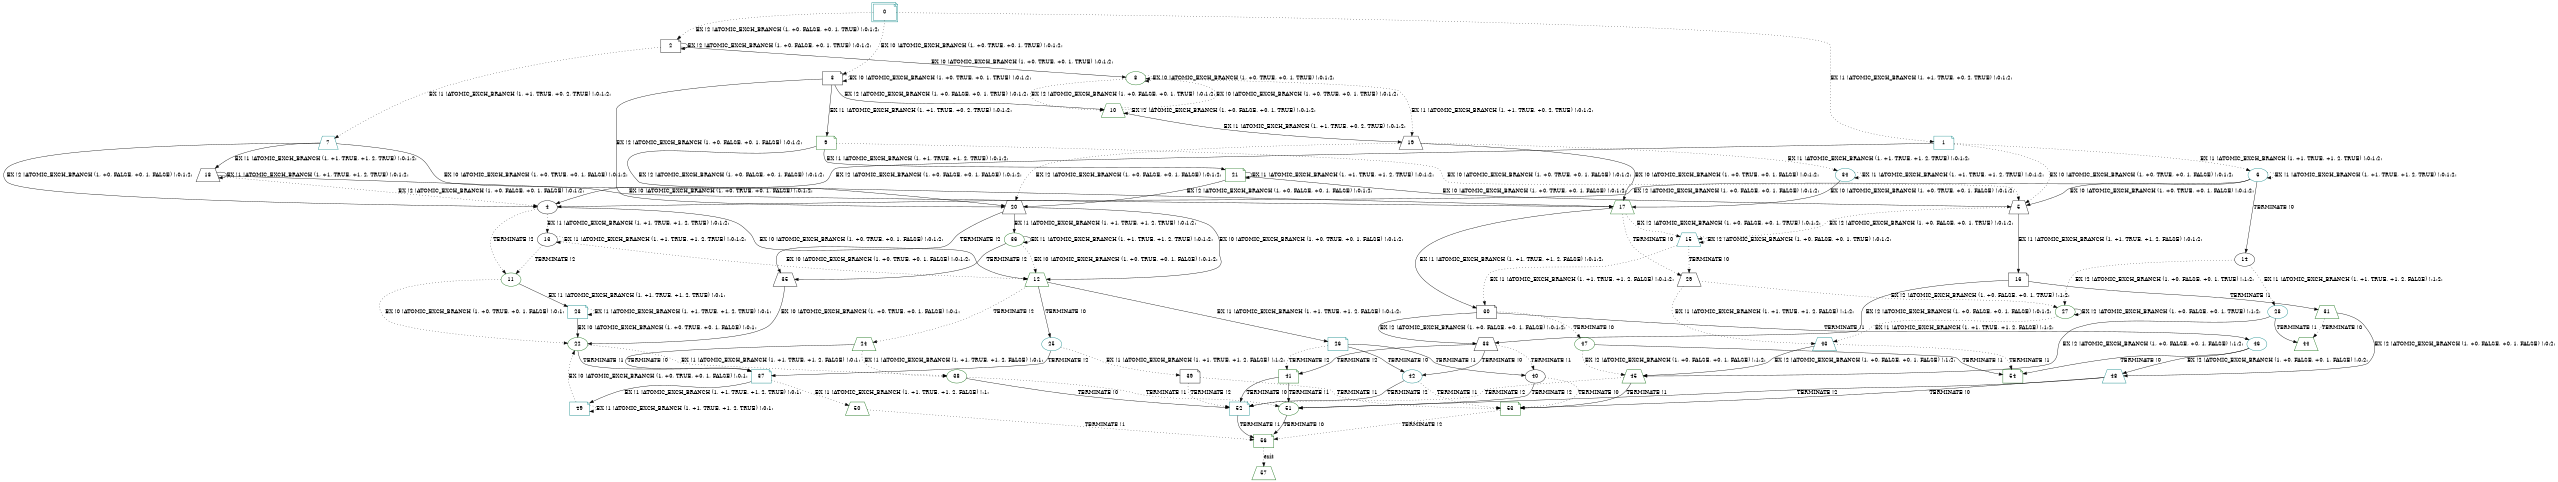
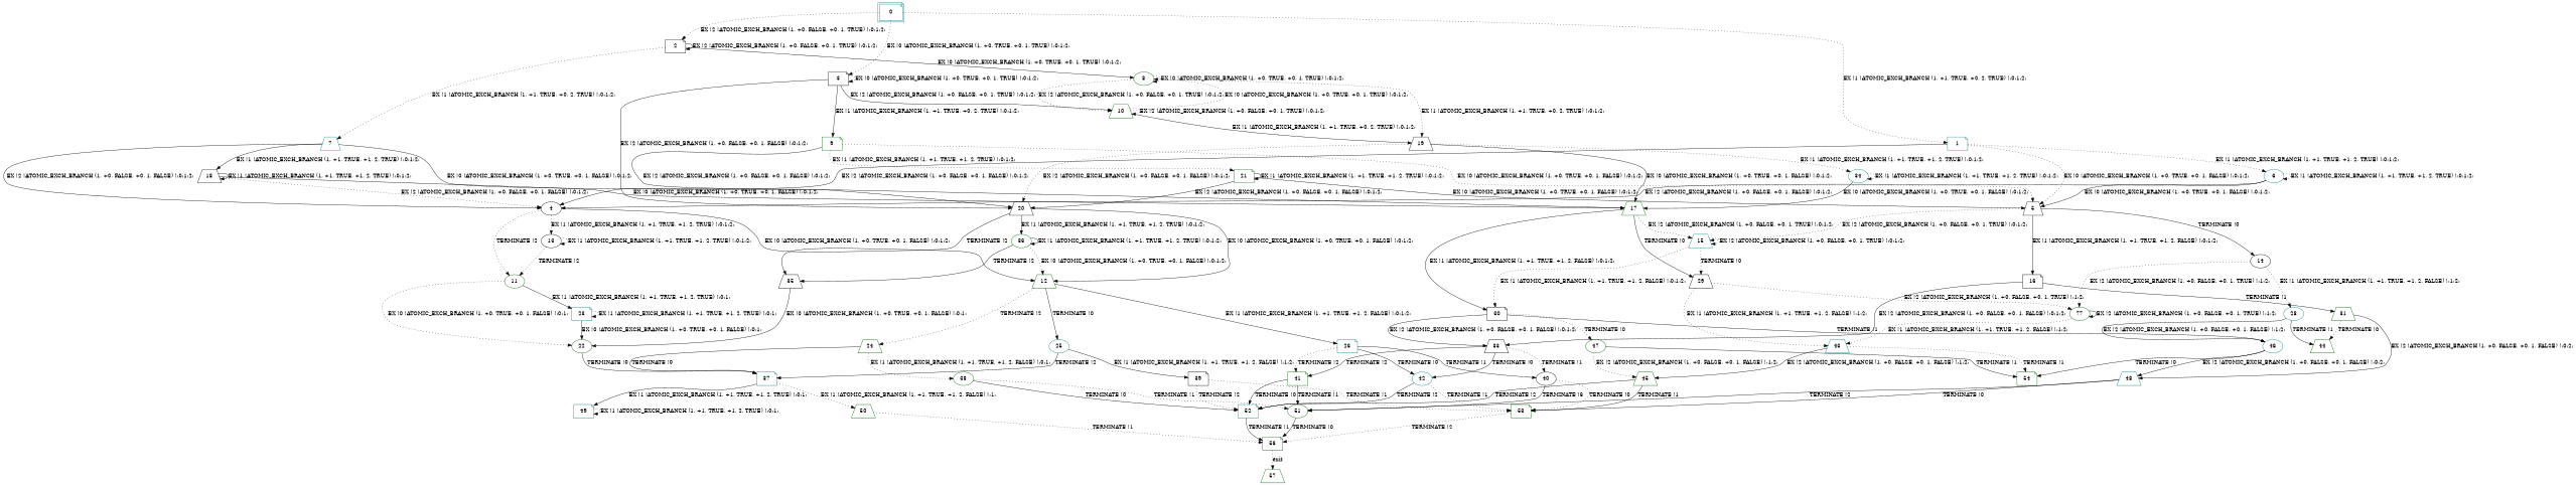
  digraph {
    node [color=darkgreen shape=trapezium]
    edge [style=solid]
    0 [color=teal peripheries=2 shape=note]
    1 [color=teal shape=note]
    2 [color=black shape=note]
    3 [color=black shape=note]
    4 [color=black shape=ellipse]
    5 [color=black]
    6 [color=teal shape=ellipse]
    7 [color=teal]
    8 [shape=ellipse]
    9 [shape=note]
    10
    20 [color=black]
    11 [shape=ellipse]
    12
    13 [color=black shape=ellipse]
    14 [color=black shape=ellipse]
    15 [color=teal]
    16 [color=black shape=note]
    17
    18 [color=black]
    19 [color=black]
    21 [shape=note]
    22 [shape=ellipse]
    23 [color=teal shape=note]
    24
    25 [color=teal shape=ellipse]
    26 [color=teal shape=note]
-   27 [shape=ellipse]
+   27 [shape=ellipse label=77]
    28 [color=teal shape=ellipse]
    29 [color=black]
    30 [color=black shape=note]
    31
    33 [color=black]
    34 [color=teal shape=ellipse]
    35 [color=black]
    36 [shape=ellipse]
    37 [color=teal shape=note]
    38 [shape=ellipse]
    39 [color=black shape=note]
    40 [color=black shape=ellipse]
    41 [shape=note]
    42 [color=teal shape=ellipse]
    43 [color=teal]
    44
    45
    46 [color=teal shape=ellipse]
    47 [shape=ellipse]
    48 [color=teal]
    49 [color=teal shape=note]
    50
    51 [shape=ellipse]
    52 [color=teal shape=note]
    53 [shape=note]
    54 [shape=note]
    56 [shape=note]
    57
    0 -> 1 [label="EX !1 !ATOMIC_EXCH_BRANCH (1, +1, TRUE, +0, 2, TRUE) !:0:1:2:" style=dotted]
    0 -> 2 [label="EX !2 !ATOMIC_EXCH_BRANCH (1, +0, FALSE, +0, 1, TRUE) !:0:1:2:" style=dotted]
    0 -> 3 [label="EX !0 !ATOMIC_EXCH_BRANCH (1, +0, TRUE, +0, 1, TRUE) !:0:1:2:" style=dotted]
    1 -> 4 [label="EX !2 !ATOMIC_EXCH_BRANCH (1, +0, FALSE, +0, 1, FALSE) !:0:1:2:"]
    1 -> 5 [label="EX !0 !ATOMIC_EXCH_BRANCH (1, +0, TRUE, +0, 1, FALSE) !:0:1:2:" style=dotted]
    1 -> 6 [label="EX !1 !ATOMIC_EXCH_BRANCH (1, +1, TRUE, +1, 2, TRUE) !:0:1:2:" style=dotted]
    2 -> 2 [label="EX !2 !ATOMIC_EXCH_BRANCH (1, +0, FALSE, +0, 1, TRUE) !:0:1:2:"]
    2 -> 7 [label="EX !1 !ATOMIC_EXCH_BRANCH (1, +1, TRUE, +0, 2, TRUE) !:0:1:2:" style=dotted]
    2 -> 8 [label="EX !0 !ATOMIC_EXCH_BRANCH (1, +0, TRUE, +0, 1, TRUE) !:0:1:2:"]
    3 -> 3 [label="EX !0 !ATOMIC_EXCH_BRANCH (1, +0, TRUE, +0, 1, TRUE) !:0:1:2:" style=dotted]
    3 -> 9 [label="EX !1 !ATOMIC_EXCH_BRANCH (1, +1, TRUE, +0, 2, TRUE) !:0:1:2:"]
    3 -> 10 [label="EX !2 !ATOMIC_EXCH_BRANCH (1, +0, FALSE, +0, 1, TRUE) !:0:1:2:"]
    3 -> 20 [label="EX !2 !ATOMIC_EXCH_BRANCH (1, +0, FALSE, +0, 1, FALSE) !:0:1:2:"]
    4 -> 11 [label="TERMINATE !2" style=dotted]
    4 -> 12 [label="EX !0 !ATOMIC_EXCH_BRANCH (1, +0, TRUE, +0, 1, FALSE) !:0:1:2:"]
    4 -> 13 [label="EX !1 !ATOMIC_EXCH_BRANCH (1, +1, TRUE, +1, 2, TRUE) !:0:1:2:" style=dotted]
-   6 -> 14 [label="TERMINATE !0"]
+   5 -> 14 [label="TERMINATE !0"]
    5 -> 15 [label="EX !2 !ATOMIC_EXCH_BRANCH (1, +0, FALSE, +0, 1, TRUE) !:0:1:2:" style=dotted]
    5 -> 16 [label="EX !1 !ATOMIC_EXCH_BRANCH (1, +1, TRUE, +1, 2, FALSE) !:0:1:2:"]
    6 -> 4 [label="EX !2 !ATOMIC_EXCH_BRANCH (1, +0, FALSE, +0, 1, FALSE) !:0:1:2:"]
    6 -> 5 [label="EX !0 !ATOMIC_EXCH_BRANCH (1, +0, TRUE, +0, 1, FALSE) !:0:1:2:"]
    6 -> 6 [label="EX !1 !ATOMIC_EXCH_BRANCH (1, +1, TRUE, +1, 2, TRUE) !:0:1:2:" style=dotted]
    7 -> 4 [label="EX !2 !ATOMIC_EXCH_BRANCH (1, +0, FALSE, +0, 1, FALSE) !:0:1:2:"]
    7 -> 17 [label="EX !0 !ATOMIC_EXCH_BRANCH (1, +0, TRUE, +0, 1, FALSE) !:0:1:2:"]
    7 -> 18 [label="EX !1 !ATOMIC_EXCH_BRANCH (1, +1, TRUE, +1, 2, TRUE) !:0:1:2:"]
    8 -> 8 [label="EX !0 !ATOMIC_EXCH_BRANCH (1, +0, TRUE, +0, 1, TRUE) !:0:1:2:" style=dotted]
    8 -> 10 [label="EX !2 !ATOMIC_EXCH_BRANCH (1, +0, FALSE, +0, 1, TRUE) !:0:1:2:" style=dotted]
    8 -> 19 [label="EX !1 !ATOMIC_EXCH_BRANCH (1, +1, TRUE, +0, 2, TRUE) !:0:1:2:" style=dotted]
    9 -> 5 [label="EX !0 !ATOMIC_EXCH_BRANCH (1, +0, TRUE, +0, 1, FALSE) !:0:1:2:" style=dotted]
    9 -> 20 [label="EX !2 !ATOMIC_EXCH_BRANCH (1, +0, FALSE, +0, 1, FALSE) !:0:1:2:"]
-   9 -> 21 [label="EX !1 !ATOMIC_EXCH_BRANCH (1, +1, TRUE, +1, 2, TRUE) !:0:1:2:"]
+   9 -> 21 [label="EX !1 !ATOMIC_EXCH_BRANCH (1, +1, TRUE, +1, 2, TRUE) !:0:1:2:" style=dotted]
    10 -> 8 [label="EX !0 !ATOMIC_EXCH_BRANCH (1, +0, TRUE, +0, 1, TRUE) !:0:1:2:" style=dotted]
    10 -> 10 [label="EX !2 !ATOMIC_EXCH_BRANCH (1, +0, FALSE, +0, 1, TRUE) !:0:1:2:" style=dotted]
    10 -> 19 [label="EX !1 !ATOMIC_EXCH_BRANCH (1, +1, TRUE, +0, 2, TRUE) !:0:1:2:"]
    20 -> 12 [label="EX !0 !ATOMIC_EXCH_BRANCH (1, +0, TRUE, +0, 1, FALSE) !:0:1:2:"]
    20 -> 35 [label="TERMINATE !2"]
    20 -> 36 [label="EX !1 !ATOMIC_EXCH_BRANCH (1, +1, TRUE, +1, 2, TRUE) !:0:1:2:"]
    11 -> 22 [label="EX !0 !ATOMIC_EXCH_BRANCH (1, +0, TRUE, +0, 1, FALSE) !:0:1:" style=dotted]
    11 -> 23 [label="EX !1 !ATOMIC_EXCH_BRANCH (1, +1, TRUE, +1, 2, TRUE) !:0:1:"]
    12 -> 24 [label="TERMINATE !2" style=dotted]
    12 -> 25 [label="TERMINATE !0"]
    12 -> 26 [label="EX !1 !ATOMIC_EXCH_BRANCH (1, +1, TRUE, +1, 2, FALSE) !:0:1:2:"]
    13 -> 11 [label="TERMINATE !2" style=dotted]
-   13 -> 12 [label="EX !0 !ATOMIC_EXCH_BRANCH (1, +0, TRUE, +0, 1, FALSE) !:0:1:2:" style=dotted]
    13 -> 13 [label="EX !1 !ATOMIC_EXCH_BRANCH (1, +1, TRUE, +1, 2, TRUE) !:0:1:2:" style=dotted]
    14 -> 27 [label="EX !2 !ATOMIC_EXCH_BRANCH (1, +0, FALSE, +0, 1, TRUE) !:1:2:" style=dotted]
    14 -> 28 [label="EX !1 !ATOMIC_EXCH_BRANCH (1, +1, TRUE, +1, 2, FALSE) !:1:2:" style=dotted]
    15 -> 15 [label="EX !2 !ATOMIC_EXCH_BRANCH (1, +0, FALSE, +0, 1, TRUE) !:0:1:2:" style=dotted]
    15 -> 29 [label="TERMINATE !0" style=dotted]
    15 -> 30 [label="EX !1 !ATOMIC_EXCH_BRANCH (1, +1, TRUE, +1, 2, FALSE) !:0:1:2:" style=dotted]
    16 -> 31 [label="TERMINATE !1"]
    16 -> 33 [label="EX !2 !ATOMIC_EXCH_BRANCH (1, +0, FALSE, +0, 1, FALSE) !:0:1:2:"]
    17 -> 15 [label="EX !2 !ATOMIC_EXCH_BRANCH (1, +0, FALSE, +0, 1, TRUE) !:0:1:2:" style=dotted]
-   17 -> 29 [label="TERMINATE !0" style=dotted]
+   17 -> 29 [label="TERMINATE !0"]
    17 -> 30 [label="EX !1 !ATOMIC_EXCH_BRANCH (1, +1, TRUE, +1, 2, FALSE) !:0:1:2:"]
    18 -> 4 [label="EX !2 !ATOMIC_EXCH_BRANCH (1, +0, FALSE, +0, 1, FALSE) !:0:1:2:" style=dotted]
    18 -> 17 [label="EX !0 !ATOMIC_EXCH_BRANCH (1, +0, TRUE, +0, 1, FALSE) !:0:1:2:"]
    18 -> 18 [label="EX !1 !ATOMIC_EXCH_BRANCH (1, +1, TRUE, +1, 2, TRUE) !:0:1:2:"]
    19 -> 20 [label="EX !2 !ATOMIC_EXCH_BRANCH (1, +0, FALSE, +0, 1, FALSE) !:0:1:2:" style=dotted]
    19 -> 17 [label="EX !0 !ATOMIC_EXCH_BRANCH (1, +0, TRUE, +0, 1, FALSE) !:0:1:2:"]
    19 -> 34 [label="EX !1 !ATOMIC_EXCH_BRANCH (1, +1, TRUE, +1, 2, TRUE) !:0:1:2:" style=dotted]
    21 -> 5 [label="EX !0 !ATOMIC_EXCH_BRANCH (1, +0, TRUE, +0, 1, FALSE) !:0:1:2:"]
    21 -> 20 [label="EX !2 !ATOMIC_EXCH_BRANCH (1, +0, FALSE, +0, 1, FALSE) !:0:1:2:"]
    21 -> 21 [label="EX !1 !ATOMIC_EXCH_BRANCH (1, +1, TRUE, +1, 2, TRUE) !:0:1:2:"]
-   22 -> 37 [label="TERMINATE !1"]
-   22 -> 38 [label="EX !1 !ATOMIC_EXCH_BRANCH (1, +1, TRUE, +1, 2, FALSE) !:0:1:" style=dotted]
+   22 -> 37 [label="TERMINATE !0"]
    23 -> 22 [label="EX !0 !ATOMIC_EXCH_BRANCH (1, +0, TRUE, +0, 1, FALSE) !:0:1:"]
    23 -> 23 [label="EX !1 !ATOMIC_EXCH_BRANCH (1, +1, TRUE, +1, 2, TRUE) !:0:1:" style=dotted]
    24 -> 37 [label="TERMINATE !0"]
    24 -> 38 [label="EX !1 !ATOMIC_EXCH_BRANCH (1, +1, TRUE, +1, 2, FALSE) !:0:1:" style=dotted]
    25 -> 37 [label="TERMINATE !2"]
-   25 -> 39 [label="EX !1 !ATOMIC_EXCH_BRANCH (1, +1, TRUE, +1, 2, FALSE) !:1:2:" style=dotted]
+   25 -> 39 [label="EX !1 !ATOMIC_EXCH_BRANCH (1, +1, TRUE, +1, 2, FALSE) !:1:2:"]
    26 -> 40 [label="TERMINATE !1"]
    26 -> 41 [label="TERMINATE !2" style=dotted]
    26 -> 42 [label="TERMINATE !0"]
    27 -> 27 [label="EX !2 !ATOMIC_EXCH_BRANCH (1, +0, FALSE, +0, 1, TRUE) !:1:2:"]
    27 -> 43 [label="EX !1 !ATOMIC_EXCH_BRANCH (1, +1, TRUE, +1, 2, FALSE) !:1:2:" style=dotted]
    28 -> 44 [label="TERMINATE !1"]
-   28 -> 45 [label="EX !2 !ATOMIC_EXCH_BRANCH (1, +0, FALSE, +0, 1, FALSE) !:1:2:"]
+   28 -> 46 [label="EX !2 !ATOMIC_EXCH_BRANCH (1, +0, FALSE, +0, 1, FALSE) !:1:2:"]
    29 -> 27 [label="EX !2 !ATOMIC_EXCH_BRANCH (1, +0, FALSE, +0, 1, TRUE) !:1:2:" style=dotted]
    29 -> 43 [label="EX !1 !ATOMIC_EXCH_BRANCH (1, +1, TRUE, +1, 2, FALSE) !:1:2:" style=dotted]
    30 -> 33 [label="EX !2 !ATOMIC_EXCH_BRANCH (1, +0, FALSE, +0, 1, FALSE) !:0:1:2:"]
    30 -> 46 [label="TERMINATE !1"]
    30 -> 47 [label="TERMINATE !0" style=dotted]
    31 -> 44 [label="TERMINATE !0" style=dotted]
    31 -> 48 [label="EX !2 !ATOMIC_EXCH_BRANCH (1, +0, FALSE, +0, 1, FALSE) !:0:2:"]
    33 -> 40 [label="TERMINATE !1" style=dotted]
    33 -> 41 [label="TERMINATE !2"]
    33 -> 42 [label="TERMINATE !0"]
    34 -> 17 [label="EX !0 !ATOMIC_EXCH_BRANCH (1, +0, TRUE, +0, 1, FALSE) !:0:1:2:"]
    34 -> 34 [label="EX !1 !ATOMIC_EXCH_BRANCH (1, +1, TRUE, +1, 2, TRUE) !:0:1:2:" style=dotted]
    35 -> 22 [label="EX !0 !ATOMIC_EXCH_BRANCH (1, +0, TRUE, +0, 1, FALSE) !:0:1:"]
    36 -> 12 [label="EX !0 !ATOMIC_EXCH_BRANCH (1, +0, TRUE, +0, 1, FALSE) !:0:1:2:" style=dotted]
    36 -> 35 [label="TERMINATE !2"]
    36 -> 36 [label="EX !1 !ATOMIC_EXCH_BRANCH (1, +1, TRUE, +1, 2, TRUE) !:0:1:2:"]
    37 -> 49 [label="EX !1 !ATOMIC_EXCH_BRANCH (1, +1, TRUE, +1, 2, TRUE) !:0:1:"]
    37 -> 50 [label="EX !1 !ATOMIC_EXCH_BRANCH (1, +1, TRUE, +1, 2, FALSE) !:1:" style=dotted]
    38 -> 51 [label="TERMINATE !1" style=dotted]
    38 -> 52 [label="TERMINATE !0"]
    39 -> 52 [label="TERMINATE !2" style=dotted]
    39 -> 53 [label="TERMINATE !1" style=dotted]
-   40 -> 51 [label="TERMINATE !2"]
+   40 -> 51 [label="TERMINATE !6"]
    40 -> 53 [label="TERMINATE !0" style=dotted]
    41 -> 51 [label="TERMINATE !1"]
    41 -> 52 [label="TERMINATE !0"]
    42 -> 52 [label="TERMINATE !2"]
    42 -> 53 [label="TERMINATE !1" style=dotted]
    43 -> 45 [label="EX !2 !ATOMIC_EXCH_BRANCH (1, +0, FALSE, +0, 1, FALSE) !:1:2:"]
    43 -> 54 [label="TERMINATE !1" style=dotted]
-   45 -> 52 [label="TERMINATE !2" style=dotted]
+   45 -> 52 [label="TERMINATE !2"]
    45 -> 53 [label="TERMINATE !1"]
    46 -> 48 [label="EX !2 !ATOMIC_EXCH_BRANCH (1, +0, FALSE, +0, 1, FALSE) !:0:2:"]
    46 -> 54 [label="TERMINATE !0"]
    47 -> 45 [label="EX !2 !ATOMIC_EXCH_BRANCH (1, +0, FALSE, +0, 1, FALSE) !:1:2:" style=dotted]
    47 -> 54 [label="TERMINATE !1"]
    48 -> 51 [label="TERMINATE !2"]
    48 -> 53 [label="TERMINATE !0"]
-   49 -> 22 [label="EX !0 !ATOMIC_EXCH_BRANCH (1, +0, TRUE, +0, 1, FALSE) !:0:1:" style=dotted]
    49 -> 49 [label="EX !1 !ATOMIC_EXCH_BRANCH (1, +1, TRUE, +1, 2, TRUE) !:0:1:" style=dotted]
    50 -> 56 [label="TERMINATE !1" style=dotted]
    51 -> 56 [label="TERMINATE !0"]
    52 -> 56 [label="TERMINATE !1"]
    53 -> 56 [label="TERMINATE !2" style=dotted]
    56 -> 57 [label=exit style=dotted]
  }
